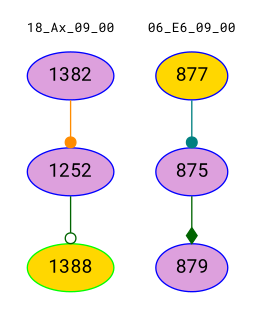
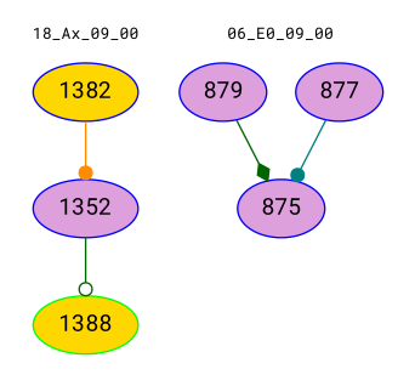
  digraph {
    fontname="Roboto Mono"
    node [color=blue fillcolor=gold fontname="Roboto Mono" style=filled]
    edge [arrowhead=dot color=darkgreen fontname="Roboto Mono"]
-   n1 [fillcolor=plum label=1382]
-   n2 [fillcolor=plum label=1252]
+   n1 [label=1382]
+   n2 [fillcolor=plum label=1352]
    n3 [color=green label=1388]
-   n4 [label=877]
+   n4 [fillcolor=plum label=877]
    n5 [fillcolor=plum label=875]
    n6 [fillcolor=plum label=879]
    subgraph cluster_1 {
      color=white
      fontsize=10
      label="18_Ax_09_00"
      n1
      n2
      n3
    }
    subgraph cluster_2 {
      color=white
      fontsize=10
-     label="06_E6_09_00"
+     label="06_E0_09_00"
      n4
      n5
      n6
    }
    n1 -> n2 [color=darkorange]
    n2 -> n3 [arrowhead=odot]
    n4 -> n5 [color=teal]
-   n5 -> n6 [arrowhead=diamond]
+   n6 -> n5 [arrowhead=diamond]
  }
